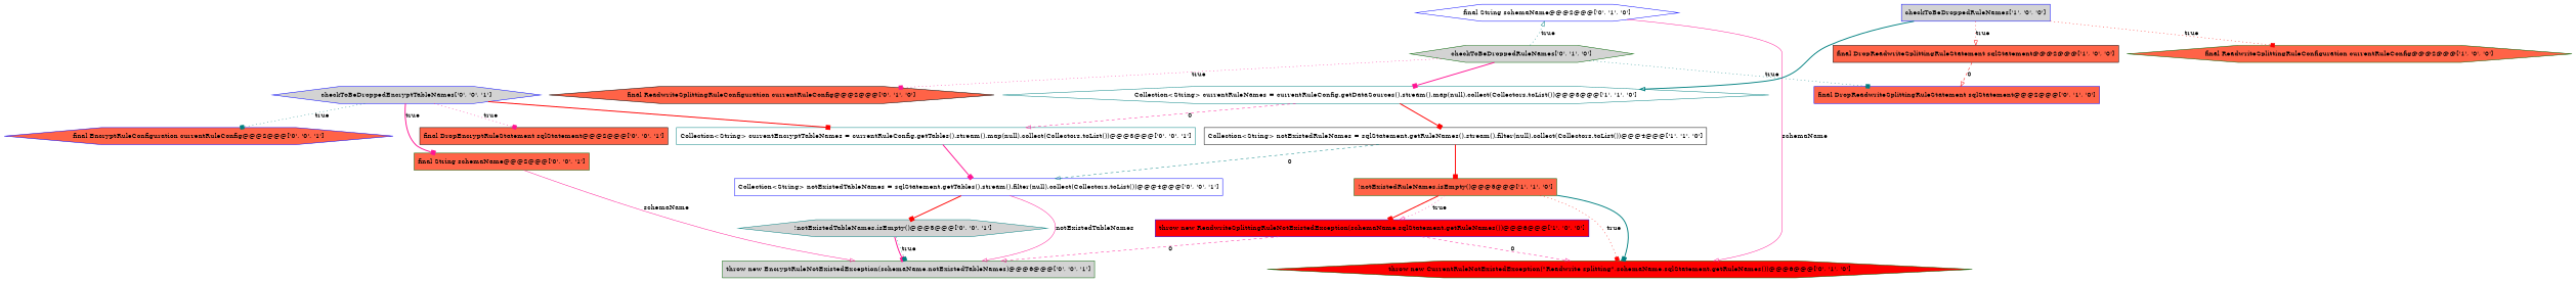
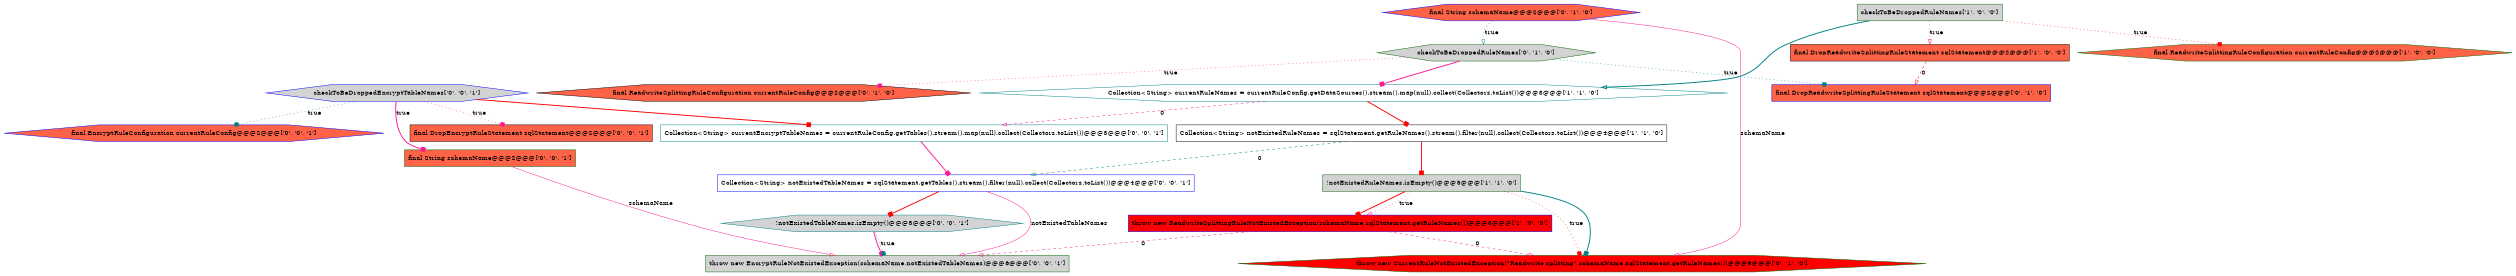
  digraph {
    node [color=blue fillcolor=tomato shape=box style=filled]
    edge [arrowhead=box color=deeppink style=bold]
    n1 [color=darkgreen label="final String schemaName@@@2@@@['0', '0', '1']"]
    n2 [color=darkgreen fillcolor=lightgray label="throw new EncryptRuleNotExistedException(schemaName,notExistedTableNames)@@@6@@@['0', '0', '1']"]
    n3 [color=black label="final ReadwriteSplittingRuleConfiguration currentRuleConfig@@@2@@@['0', '1', '0']" shape=hexagon]
    n4 [fillcolor=red label="throw new ReadwriteSplittingRuleNotExistedException(schemaName,sqlStatement.getRuleNames())@@@6@@@['1', '0', '0']"]
    n5 [color=darkgreen fillcolor=red label="throw new CurrentRuleNotExistedException(\"Readwrite splitting\",schemaName,sqlStatement.getRuleNames())@@@6@@@['0', '1', '0']" shape=hexagon]
    n6 [color=darkgreen label="final ReadwriteSplittingRuleConfiguration currentRuleConfig@@@2@@@['1', '0', '0']" shape=hexagon]
    n7 [color=darkgreen fillcolor=lightgray label="checkToBeDroppedRuleNames['0', '1', '0']" shape=hexagon]
-   n8 [fillcolor=white label="final String schemaName@@@2@@@['0', '1', '0']" shape=hexagon]
+   n8 [label="final String schemaName@@@2@@@['0', '1', '0']" shape=hexagon]
    n9 [label="final DropReadwriteSplittingRuleStatement sqlStatement@@@2@@@['0', '1', '0']"]
    n10 [color=teal fillcolor=white label="Collection<String> currentRuleNames = currentRuleConfig.getDataSources().stream().map(null).collect(Collectors.toList())@@@3@@@['1', '1', '0']" shape=hexagon]
    n11 [color=teal fillcolor=white label="Collection<String> currentEncryptTableNames = currentRuleConfig.getTables().stream().map(null).collect(Collectors.toList())@@@3@@@['0', '0', '1']"]
    n12 [color=black fillcolor=white label="Collection<String> notExistedRuleNames = sqlStatement.getRuleNames().stream().filter(null).collect(Collectors.toList())@@@4@@@['1', '1', '0']"]
    n13 [fillcolor=white label="Collection<String> notExistedTableNames = sqlStatement.getTables().stream().filter(null).collect(Collectors.toList())@@@4@@@['0', '0', '1']"]
    n14 [color=teal fillcolor=lightgray label="!notExistedTableNames.isEmpty()@@@5@@@['0', '0', '1']" shape=hexagon]
    n15 [color=black label="final DropReadwriteSplittingRuleStatement sqlStatement@@@2@@@['1', '0', '0']"]
    n16 [color=black label="final DropEncryptRuleStatement sqlStatement@@@2@@@['0', '0', '1']"]
    n17 [label="final EncryptRuleConfiguration currentRuleConfig@@@2@@@['0', '0', '1']" shape=hexagon]
    n18 [fillcolor=lightgray label="checkToBeDroppedEncryptTableNames['0', '0', '1']" shape=hexagon]
-   n19 [color=darkgreen label="!notExistedRuleNames.isEmpty()@@@5@@@['1', '1', '0']"]
-   n20 [fillcolor=lightgray label="checkToBeDroppedRuleNames['1', '0', '0']"]
+   n19 [color=darkgreen fillcolor=lightgray label="!notExistedRuleNames.isEmpty()@@@5@@@['1', '1', '0']"]
+   n20 [color=darkgreen fillcolor=lightgray label="checkToBeDroppedRuleNames['1', '0', '0']"]
    n1 -> n2 [arrowhead=onormal label=schemaName style=solid]
    n4 -> n2 [arrowhead=onormal label=0 style=dashed]
    n4 -> n5 [arrowhead=onormal label=0 style=dashed]
    n7 -> n3 [label=true style=dotted]
-   n7 -> n8 [arrowhead=onormal color=teal label=true style=dotted]
+   n8 -> n7 [arrowhead=onormal color=teal label=true style=dotted]
    n7 -> n9 [color=teal label=true style=dotted]
    n7 -> n10
    n8 -> n5 [arrowhead=onormal label=schemaName style=solid]
    n10 -> n11 [arrowhead=onormal label=0 style=dashed]
    n10 -> n12 [color=red]
    n11 -> n13
    n12 -> n13 [arrowhead=onormal color=teal label=0 style=dashed]
    n12 -> n19 [color=red]
    n13 -> n2 [arrowhead=onormal label=notExistedTableNames style=solid]
    n13 -> n14 [color=red]
    n14 -> n2
    n14 -> n2 [color=teal label=true style=dotted]
    n15 -> n9 [arrowhead=onormal color=red label=0 style=dashed]
    n18 -> n1 [label=true]
    n18 -> n11 [color=red]
    n18 -> n16 [label=true style=dotted]
    n18 -> n17 [color=teal label=true style=dotted]
    n19 -> n4 [color=red]
    n19 -> n4 [arrowhead=onormal label=true style=dotted]
    n19 -> n5 [color=red label=true style=dotted]
    n19 -> n5 [color=teal]
    n20 -> n6 [color=red label=true style=dotted]
    n20 -> n10 [arrowhead=onormal color=teal]
    n20 -> n15 [arrowhead=onormal color=red label=true style=dotted]
  }
